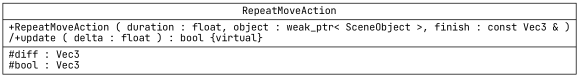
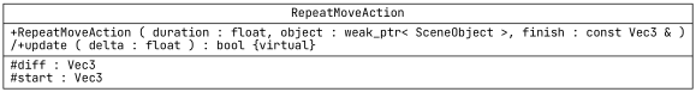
  digraph {
    rankdir=RL
    fontname="JetBrains Mono"
-   n1 [label="RepeatMoveAction\n|+RepeatMoveAction ( duration : float, object : weak_ptr\< SceneObject \>, finish : const Vec3 & )\l/+update ( delta : float ) : bool \{virtual\}\l|#diff : Vec3\l#bool : Vec3\l" shape=record fontname="JetBrains Mono"]
+   n1 [label="RepeatMoveAction\n|+RepeatMoveAction ( duration : float, object : weak_ptr\< SceneObject \>, finish : const Vec3 & )\l/+update ( delta : float ) : bool \{virtual\}\l|#diff : Vec3\l#start : Vec3\l" shape=record fontname="JetBrains Mono"]
  }
